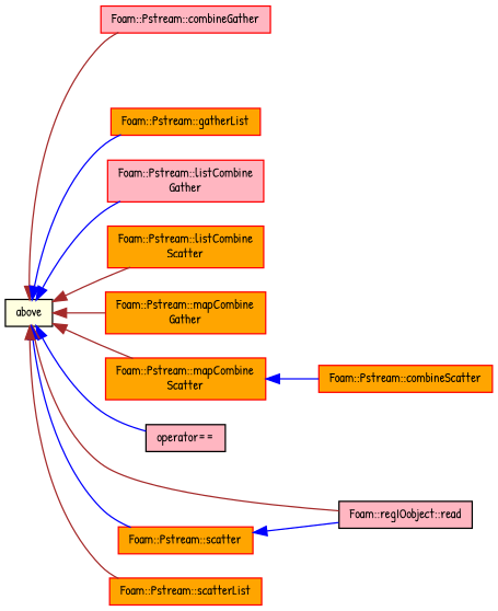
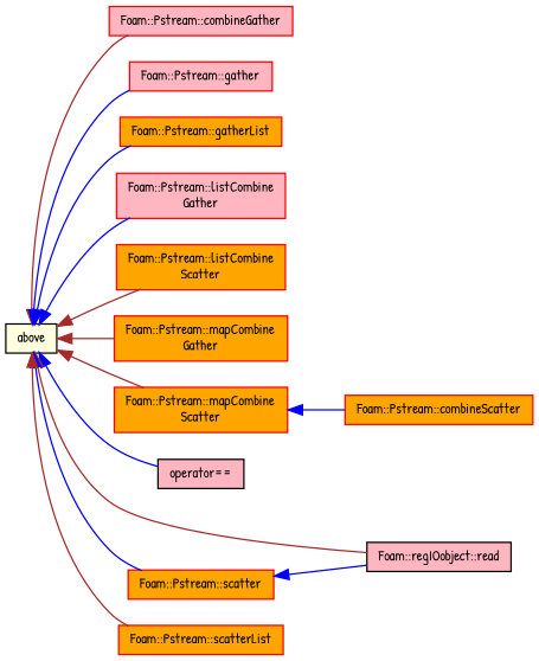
  digraph {
    fontname="Patrick Hand"
    rankdir=LR
    node [color=red fillcolor=orange fontname="Patrick Hand" fontsize=10 shape=record style=filled]
    edge [color=blue dir=back fontname="Patrick Hand" fontsize=10 labelfontname=Helvetica labelfontsize=10 style=solid]
    n1 [color=black fillcolor=lightyellow fontcolor=black height=0.2 label=above width=0.4]
    n2 [fillcolor=lightpink height=0.2 label="Foam::Pstream::combineGather" width=0.4]
+   n3 [fillcolor=lightpink height=0.2 label="Foam::Pstream::gather" width=0.4]
    n4 [height=0.2 label="Foam::Pstream::gatherList" width=0.4]
    n5 [fillcolor=lightpink height=0.2 label="Foam::Pstream::listCombine\lGather" width=0.4]
    n6 [height=0.2 label="Foam::Pstream::listCombine\lScatter" width=0.4]
    n7 [height=0.2 label="Foam::Pstream::mapCombine\lGather" width=0.4]
    n8 [height=0.2 label="Foam::Pstream::mapCombine\lScatter" width=0.4]
    n9 [color=black fillcolor=lightpink height=0.2 label="operator==" width=0.4]
    n10 [color=black fillcolor=lightpink height=0.2 label="Foam::regIOobject::read" width=0.4]
    n11 [height=0.2 label="Foam::Pstream::scatter" width=0.4]
    n12 [height=0.2 label="Foam::Pstream::scatterList" width=0.4]
    n13 [height=0.2 label="Foam::Pstream::combineScatter" width=0.4]
    n1 -> n2 [color=brown]
+   n1 -> n3
    n1 -> n4
    n1 -> n5
    n1 -> n6 [color=brown]
    n1 -> n7 [color=brown]
    n1 -> n8 [color=brown]
    n1 -> n9
    n1 -> n10 [color=brown]
    n1 -> n11
    n1 -> n12 [color=brown]
    n8 -> n13
    n11 -> n10
  }
